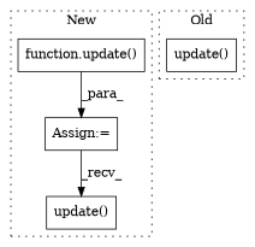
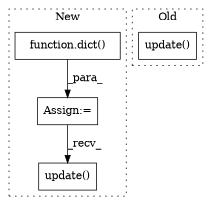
  digraph {
    node [a=75 shape=box]
-   n1 [l=6 label="function.update()" s=4155]
+   n1 [l=6 label="function.dict()" s=4155]
    n2 [a=68 l=3 label="Assign:=" s=4152]
    n3 [l="27,1" label="update()" s="4179,4235"]
    n4 [l="14,1" label="update()" s="4029,4049"]
    subgraph cluster_1 {
      label=New
      style=dotted
      n1
      n2
      n3
    }
    subgraph cluster_2 {
      label=Old
      style=dotted
      n4
    }
    n1 -> n2 [label=_para_]
    n2 -> n3 [label=_recv_]
  }
